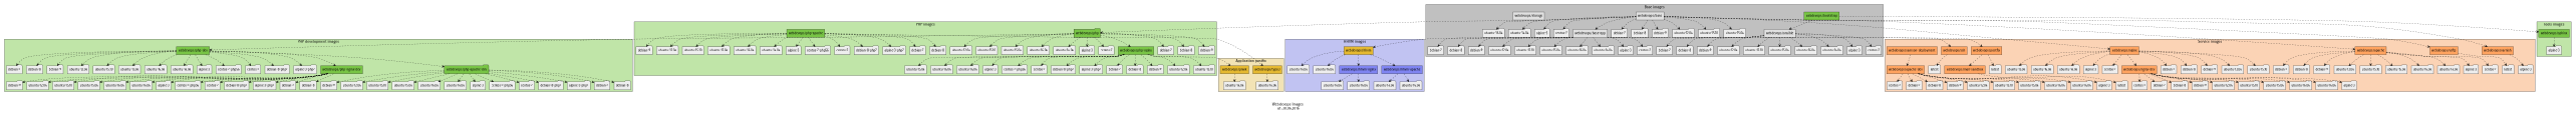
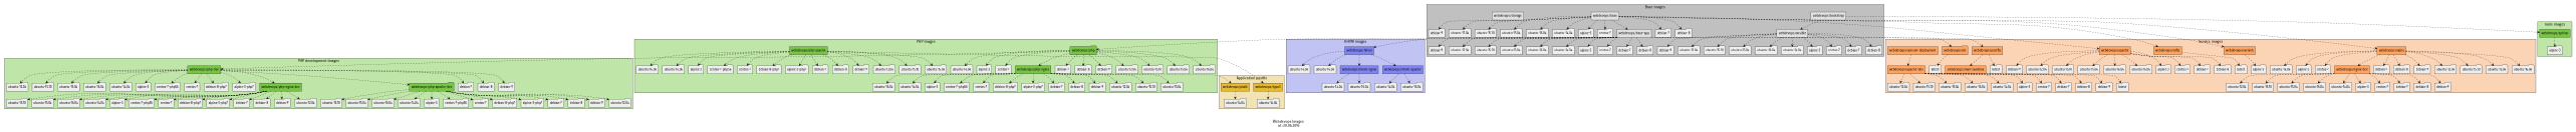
  digraph {
    bgcolor=white
    fontcolor=black
    fontname="Fira Sans"
    fontsize=16
    label="\n\nWebdevops Images\n at :30.06.2016"
    rankdir=TP
    node [color=black fillcolor="#eeeeee" fontcolor=black fontname="Fira Sans" shape=folder style=filled]
    edge [arrowhead=open color=black fontcolor=white fontname="Fira Sans" fontsize=12 style=dashed]
    "webdevops/php" [fillcolor="#78c445"]
    "webdevops/php-nginx" [fillcolor="#78c445" shape=box]
    n3 [label="debian-7"]
    n4 [label="debian-8"]
    n5 [label="debian-9"]
    n6 [label="ubuntu-12.04"]
    n7 [label="ubuntu-15.10"]
    n8 [label="ubuntu-15.04"]
    n9 [label="ubuntu-16.04"]
    n10 [label="ubuntu-14.04"]
    n11 [label="alpine-3"]
    n12 [label="centos-7"]
    "webdevops/php-apache" [fillcolor="#78c445" shape=box]
    n14 [label="debian-7"]
    n15 [label="debian-8"]
    n16 [label="debian-9"]
    n17 [label="ubuntu-12.04"]
    n18 [label="ubuntu-15.10"]
    n19 [label="ubuntu-15.04"]
    n20 [label="ubuntu-16.04"]
    n21 [label="ubuntu-14.04"]
    n22 [label="alpine-3"]
    n23 [label="centos-7-php56"]
    n24 [label="centos-7"]
    n25 [label="debian-8-php7"]
    n26 [label="alpine-3-php7"]
    n27 [label="debian-7"]
    n28 [label="debian-8"]
    n29 [label="debian-9"]
    n30 [label="ubuntu-12.04"]
    n31 [label="ubuntu-15.10"]
    n32 [label="ubuntu-15.04"]
    n33 [label="ubuntu-16.04"]
    n34 [label="ubuntu-14.04"]
    n35 [label="alpine-3"]
    n36 [label="centos-7-php56"]
    n37 [label="centos-7"]
    n38 [label="debian-8-php7"]
    n39 [label="alpine-3-php7"]
    "webdevops/varnish" [fillcolor="#ffa35f" shape=box]
    n41 [label="alpine-3"]
    "webdevops/nginx" [fillcolor="#ffa35f" shape=box]
    n43 [label="debian-7"]
    n44 [label="debian-8"]
    n45 [label="debian-9"]
    n46 [label="ubuntu-12.04"]
    n47 [label="ubuntu-15.10"]
    n48 [label="ubuntu-15.04"]
    n49 [label="ubuntu-16.04"]
    n50 [label="ubuntu-14.04"]
    n51 [label="alpine-3"]
    n52 [label="centos-7"]
    "webdevops/nginx-dev" [fillcolor="#ffa35f" shape=box]
    n54 [label="debian-7"]
    n55 [label="debian-8"]
    n56 [label="debian-9"]
    n57 [label="ubuntu-12.04"]
    n58 [label="ubuntu-15.10"]
    n59 [label="ubuntu-15.04"]
    n60 [label="ubuntu-16.04"]
    n61 [label="ubuntu-14.04"]
    n62 [label="alpine-3"]
    n63 [label="centos-7"]
-   "webdevops/ssh" [fillcolor="#ffa35f" shape=box]
+   "webdevops/ssh" [fillcolor="#ffa35f"]
    n65 [label=latest]
    "webdevops/postfix" [fillcolor="#ffa35f" shape=box]
    "webdevops/mail-sandbox" [fillcolor="#ffa35f" shape=box]
    n68 [label=latest]
    n69 [label=latest]
    "webdevops/apache" [fillcolor="#ffa35f" shape=box]
    n71 [label="debian-7"]
    n72 [label="debian-8"]
    n73 [label="debian-9"]
    n74 [label="ubuntu-12.04"]
    n75 [label="ubuntu-15.10"]
    n76 [label="ubuntu-15.04"]
    n77 [label="ubuntu-16.04"]
    n78 [label="ubuntu-14.04"]
    n79 [label="alpine-3"]
    n80 [label="centos-7"]
    "webdevops/apache-dev" [fillcolor="#ffa35f" shape=box]
    "webdevops/vsftp" [fillcolor="#ffa35f" shape=box]
    n83 [label=latest]
    "webdevops/samson-deployment" [fillcolor="#ffa35f" shape=box]
    n85 [label="debian-7"]
    n86 [label="debian-8"]
    n87 [label="debian-9"]
    n88 [label="ubuntu-12.04"]
    n89 [label="ubuntu-15.10"]
    n90 [label="ubuntu-15.04"]
    n91 [label="ubuntu-16.04"]
    n92 [label="ubuntu-14.04"]
    n93 [label="alpine-3"]
    n94 [label="centos-7"]
    "webdevops/typo3" [fillcolor="#e5b931" shape=box]
    n96 [label="ubuntu-14.04"]
    "webdevops/piwik" [fillcolor="#e5b931" shape=box]
    n98 [label="ubuntu-14.04"]
-   "webdevops/bootstrap" [fillcolor="#78c445" shape=box]
+   "webdevops/bootstrap" [fillcolor="#e1e1e1" shape=box]
    "webdevops/ansible" [fillcolor="#e1e1e1" shape=box]
    "webdevops/base" [fillcolor="#e1e1e1" shape=box]
    n102 [label="debian-7"]
    n103 [label="debian-8"]
    n104 [label="debian-9"]
    n105 [label="ubuntu-12.04"]
    n106 [label="ubuntu-15.10"]
    n107 [label="ubuntu-15.04"]
    n108 [label="ubuntu-16.04"]
    n109 [label="ubuntu-14.04"]
    n110 [label="alpine-3"]
    n111 [label="centos-7"]
    "webdevops/storage" [fillcolor="#e1e1e1" shape=box]
    "webdevops/base-app" [fillcolor="#e1e1e1" shape=box]
    n114 [label="debian-7"]
    n115 [label="debian-8"]
    n116 [label="debian-9"]
    n117 [label="ubuntu-12.04"]
    n118 [label="ubuntu-15.10"]
    n119 [label="ubuntu-15.04"]
    n120 [label="ubuntu-16.04"]
    n121 [label="ubuntu-14.04"]
    n122 [label="alpine-3"]
    n123 [label="centos-7"]
    n124 [label="debian-7"]
    n125 [label="debian-8"]
    n126 [label="debian-9"]
    n127 [label="ubuntu-12.04"]
    n128 [label="ubuntu-15.10"]
    n129 [label="ubuntu-15.04"]
    n130 [label="ubuntu-16.04"]
    n131 [label="ubuntu-14.04"]
    n132 [label="alpine-3"]
    n133 [label="centos-7"]
-   "webdevops/hhvm" [fillcolor="#e5b931" shape=box]
+   "webdevops/hhvm" [fillcolor="#7f84f1" shape=box]
    "webdevops/hhvm-nginx" [fillcolor="#7f84f1" shape=box]
    "webdevops/hhvm-apache" [fillcolor="#7f84f1" shape=box]
    n137 [label="ubuntu-14.04"]
    n138 [label="ubuntu-16.04"]
    n139 [label="ubuntu-14.04"]
    n140 [label="ubuntu-16.04"]
    n141 [label="ubuntu-14.04"]
    n142 [label="ubuntu-16.04"]
    "webdevops/sphinx" [fillcolor="#78c445" shape=box]
    n144 [label="alpine-3"]
    "webdevops/php-dev" [fillcolor="#78c445" shape=box]
    "webdevops/php-nginx-dev" [fillcolor="#78c445" shape=box]
    "webdevops/php-apache-dev" [fillcolor="#78c445"]
    n148 [label="debian-7"]
    n149 [label="debian-8"]
    n150 [label="debian-9"]
    n151 [label="ubuntu-12.04"]
    n152 [label="ubuntu-15.10"]
    n153 [label="ubuntu-15.04"]
    n154 [label="ubuntu-16.04"]
    n155 [label="ubuntu-14.04"]
    n156 [label="alpine-3"]
    n157 [label="centos-7-php56"]
    n158 [label="centos-7"]
    n159 [label="debian-8-php7"]
    n160 [label="alpine-3-php7"]
    n161 [label="debian-7"]
    n162 [label="debian-8"]
    n163 [label="debian-9"]
    n164 [label="ubuntu-12.04"]
    n165 [label="ubuntu-15.10"]
    n166 [label="ubuntu-15.04"]
    n167 [label="ubuntu-16.04"]
    n168 [label="ubuntu-14.04"]
    n169 [label="alpine-3"]
    n170 [label="centos-7-php56"]
    n171 [label="centos-7"]
    n172 [label="debian-8-php7"]
    n173 [label="alpine-3-php7"]
    n174 [label="debian-7"]
    n175 [label="debian-8"]
    n176 [label="debian-9"]
    n177 [label="ubuntu-12.04"]
    n178 [label="ubuntu-15.10"]
    n179 [label="ubuntu-15.04"]
    n180 [label="ubuntu-16.04"]
    n181 [label="ubuntu-14.04"]
    n182 [label="alpine-3"]
    n183 [label="centos-7-php56"]
    n184 [label="centos-7"]
    n185 [label="debian-8-php7"]
    n186 [label="alpine-3-php7"]
    subgraph cluster_1 {
      fillcolor="#c0e5a8"
      label="PHP images"
      style=filled
      "webdevops/php"
      "webdevops/php-nginx"
      n3
      n4
      n5
      n6
      n7
      n8
      n9
      n10
      n11
      n12
      "webdevops/php-apache"
      n14
      n15
      n16
      n17
      n18
      n19
      n20
      n21
      n22
      n23
      n24
      n25
      n26
      n27
      n28
      n29
      n30
      n31
      n32
      n33
      n34
      n35
      n36
      n37
      n38
      n39
    }
    subgraph cluster_2 {
      fillcolor="#fbd3b5"
      label="Service images"
      style=filled
      "webdevops/varnish"
      n41
      "webdevops/nginx"
      n43
      n44
      n45
      n46
      n47
      n48
      n49
      n50
      n51
      n52
      "webdevops/nginx-dev"
      n54
      n55
      n56
      n57
      n58
      n59
      n60
      n61
      n62
      n63
      "webdevops/ssh"
      n65
      "webdevops/postfix"
      "webdevops/mail-sandbox"
      n68
      n69
      "webdevops/apache"
      n71
      n72
      n73
      n74
      n75
      n76
      n77
      n78
      n79
      n80
      "webdevops/apache-dev"
      "webdevops/vsftp"
      n83
      "webdevops/samson-deployment"
      n85
      n86
      n87
      n88
      n89
      n90
      n91
      n92
      n93
      n94
    }
    subgraph cluster_3 {
      fillcolor="#f2e3b5"
      label="Application postfix"
      style=filled
      "webdevops/typo3"
      n96
      "webdevops/piwik"
      n98
    }
    subgraph cluster_4 {
      fillcolor=gray
      label="Base images"
      style=filled
      "webdevops/bootstrap"
      "webdevops/ansible"
      "webdevops/base"
      n102
      n103
      n104
      n105
      n106
      n107
      n108
      n109
      n110
      n111
      "webdevops/storage"
      "webdevops/base-app"
      n114
      n115
      n116
      n117
      n118
      n119
      n120
      n121
      n122
      n123
      n124
      n125
      n126
      n127
      n128
      n129
      n130
      n131
      n132
      n133
    }
    subgraph cluster_5 {
      fillcolor="#c1c3f2"
      label="HHVM images"
      style=filled
      "webdevops/hhvm"
      "webdevops/hhvm-nginx"
      "webdevops/hhvm-apache"
      n137
      n138
      n139
      n140
      n141
      n142
    }
    subgraph cluster_6 {
      fillcolor="#c0e5a8"
      label="Tools images"
      style=filled
      "webdevops/sphinx"
      n144
    }
    subgraph cluster_7 {
      fillcolor="#c0e5a8"
      label="PHP development images"
      style=filled
      "webdevops/php-dev"
      "webdevops/php-nginx-dev"
      "webdevops/php-apache-dev"
      n148
      n149
      n150
      n151
      n152
      n153
      n154
      n155
      n156
      n157
      n158
      n159
      n160
      n161
      n162
      n163
      n164
      n165
      n166
      n167
      n168
      n169
      n170
      n171
      n172
      n173
      n174
      n175
      n176
      n177
      n178
      n179
      n180
      n181
      n182
      n183
      n184
      n185
      n186
    }
    "webdevops/php" -> "webdevops/php-nginx"
    "webdevops/php" -> n3
    "webdevops/php" -> n4
    "webdevops/php" -> n5
    "webdevops/php" -> n6
    "webdevops/php" -> n7
    "webdevops/php" -> n8
    "webdevops/php" -> n9
    "webdevops/php" -> n10
    "webdevops/php" -> n11
    "webdevops/php" -> n12
    "webdevops/php" -> "webdevops/php-dev"
    "webdevops/php-nginx" -> n14
    "webdevops/php-nginx" -> n15
    "webdevops/php-nginx" -> n16
    "webdevops/php-nginx" -> n17
    "webdevops/php-nginx" -> n18
    "webdevops/php-nginx" -> n19
    "webdevops/php-nginx" -> n20
    "webdevops/php-nginx" -> n21
    "webdevops/php-nginx" -> n22
    "webdevops/php-nginx" -> n23
    "webdevops/php-nginx" -> n24
    "webdevops/php-nginx" -> n25
    "webdevops/php-nginx" -> n26
    "webdevops/php-nginx" -> "webdevops/piwik"
    "webdevops/php-apache" -> n27
    "webdevops/php-apache" -> n28
    "webdevops/php-apache" -> n29
    "webdevops/php-apache" -> n30
    "webdevops/php-apache" -> n31
    "webdevops/php-apache" -> n32
    "webdevops/php-apache" -> n33
    "webdevops/php-apache" -> n34
    "webdevops/php-apache" -> n35
    "webdevops/php-apache" -> n36
    "webdevops/php-apache" -> n37
    "webdevops/php-apache" -> n38
    "webdevops/php-apache" -> n39
    "webdevops/php-apache" -> "webdevops/typo3"
    "webdevops/varnish" -> n41
    "webdevops/nginx" -> n43
    "webdevops/nginx" -> n44
    "webdevops/nginx" -> n45
    "webdevops/nginx" -> n46
    "webdevops/nginx" -> n47
    "webdevops/nginx" -> n48
    "webdevops/nginx" -> n49
    "webdevops/nginx" -> n50
    "webdevops/nginx" -> n51
    "webdevops/nginx" -> n52
    "webdevops/nginx" -> "webdevops/nginx-dev"
    "webdevops/nginx-dev" -> n54
    "webdevops/nginx-dev" -> n55
    "webdevops/nginx-dev" -> n56
    "webdevops/nginx-dev" -> n57
    "webdevops/nginx-dev" -> n58
    "webdevops/nginx-dev" -> n59
    "webdevops/nginx-dev" -> n60
    "webdevops/nginx-dev" -> n61
    "webdevops/nginx-dev" -> n62
    "webdevops/nginx-dev" -> n63
    "webdevops/ssh" -> n65
    "webdevops/postfix" -> "webdevops/mail-sandbox"
    "webdevops/postfix" -> n68
    "webdevops/mail-sandbox" -> n69
    "webdevops/apache" -> n71
    "webdevops/apache" -> n72
    "webdevops/apache" -> n73
    "webdevops/apache" -> n74
    "webdevops/apache" -> n75
    "webdevops/apache" -> n76
    "webdevops/apache" -> n77
    "webdevops/apache" -> n78
    "webdevops/apache" -> n79
    "webdevops/apache" -> n80
    "webdevops/apache-dev" -> n85
    "webdevops/apache-dev" -> n86
    "webdevops/apache-dev" -> n87
    "webdevops/apache-dev" -> n88
    "webdevops/apache-dev" -> n89
    "webdevops/apache-dev" -> n90
    "webdevops/apache-dev" -> n91
    "webdevops/apache-dev" -> n92
    "webdevops/apache-dev" -> n93
    "webdevops/apache-dev" -> n94
    "webdevops/vsftp" -> n83
    "webdevops/samson-deployment" -> "webdevops/apache-dev"
    "webdevops/typo3" -> n96
    "webdevops/piwik" -> n98
    "webdevops/bootstrap" -> "webdevops/ansible"
    "webdevops/bootstrap" -> "webdevops/sphinx"
    "webdevops/ansible" -> n102
    "webdevops/ansible" -> n103
    "webdevops/ansible" -> n104
    "webdevops/ansible" -> n105
    "webdevops/ansible" -> n106
    "webdevops/ansible" -> n107
    "webdevops/ansible" -> n108
    "webdevops/ansible" -> n109
    "webdevops/ansible" -> n110
    "webdevops/ansible" -> n111
    "webdevops/base" -> "webdevops/varnish"
    "webdevops/base" -> "webdevops/nginx"
    "webdevops/base" -> "webdevops/apache"
    "webdevops/base" -> "webdevops/vsftp"
    "webdevops/base" -> "webdevops/base-app"
    "webdevops/base" -> n114
    "webdevops/base" -> n115
    "webdevops/base" -> n116
    "webdevops/base" -> n117
    "webdevops/base" -> n118
    "webdevops/base" -> n119
    "webdevops/base" -> n120
    "webdevops/base" -> n121
    "webdevops/base" -> n122
    "webdevops/base" -> n123
-   "webdevops/base" -> "webdevops/php"
+   "webdevops/base-app" -> "webdevops/php"
    "webdevops/base-app" -> "webdevops/ssh"
    "webdevops/base-app" -> "webdevops/postfix"
    "webdevops/base-app" -> n124
    "webdevops/base-app" -> n125
    "webdevops/base-app" -> n126
    "webdevops/base-app" -> n127
    "webdevops/base-app" -> n128
    "webdevops/base-app" -> n129
    "webdevops/base-app" -> n130
    "webdevops/base-app" -> n131
    "webdevops/base-app" -> n132
    "webdevops/base-app" -> n133
    "webdevops/base-app" -> "webdevops/hhvm"
    "webdevops/hhvm" -> "webdevops/hhvm-nginx"
    "webdevops/hhvm" -> "webdevops/hhvm-apache"
    "webdevops/hhvm" -> n137
    "webdevops/hhvm" -> n138
    "webdevops/hhvm-nginx" -> n139
    "webdevops/hhvm-nginx" -> n140
    "webdevops/hhvm-apache" -> n141
    "webdevops/hhvm-apache" -> n142
    "webdevops/sphinx" -> n144
    "webdevops/php-dev" -> "webdevops/php-nginx-dev"
    "webdevops/php-dev" -> "webdevops/php-apache-dev"
    "webdevops/php-dev" -> n148
    "webdevops/php-dev" -> n149
    "webdevops/php-dev" -> n150
    "webdevops/php-dev" -> n151
    "webdevops/php-dev" -> n152
    "webdevops/php-dev" -> n153
    "webdevops/php-dev" -> n154
    "webdevops/php-dev" -> n155
    "webdevops/php-dev" -> n156
    "webdevops/php-dev" -> n157
    "webdevops/php-dev" -> n158
    "webdevops/php-dev" -> n159
    "webdevops/php-dev" -> n160
    "webdevops/php-nginx-dev" -> n161
    "webdevops/php-nginx-dev" -> n162
    "webdevops/php-nginx-dev" -> n163
    "webdevops/php-nginx-dev" -> n164
    "webdevops/php-nginx-dev" -> n165
    "webdevops/php-nginx-dev" -> n166
    "webdevops/php-nginx-dev" -> n167
    "webdevops/php-nginx-dev" -> n168
    "webdevops/php-nginx-dev" -> n169
    "webdevops/php-nginx-dev" -> n170
    "webdevops/php-nginx-dev" -> n171
    "webdevops/php-nginx-dev" -> n172
    "webdevops/php-nginx-dev" -> n173
    "webdevops/php-apache-dev" -> n174
    "webdevops/php-apache-dev" -> n175
    "webdevops/php-apache-dev" -> n176
    "webdevops/php-apache-dev" -> n177
    "webdevops/php-apache-dev" -> n178
    "webdevops/php-apache-dev" -> n179
    "webdevops/php-apache-dev" -> n180
    "webdevops/php-apache-dev" -> n181
    "webdevops/php-apache-dev" -> n182
    "webdevops/php-apache-dev" -> n183
    "webdevops/php-apache-dev" -> n184
    "webdevops/php-apache-dev" -> n185
    "webdevops/php-apache-dev" -> n186
  }
